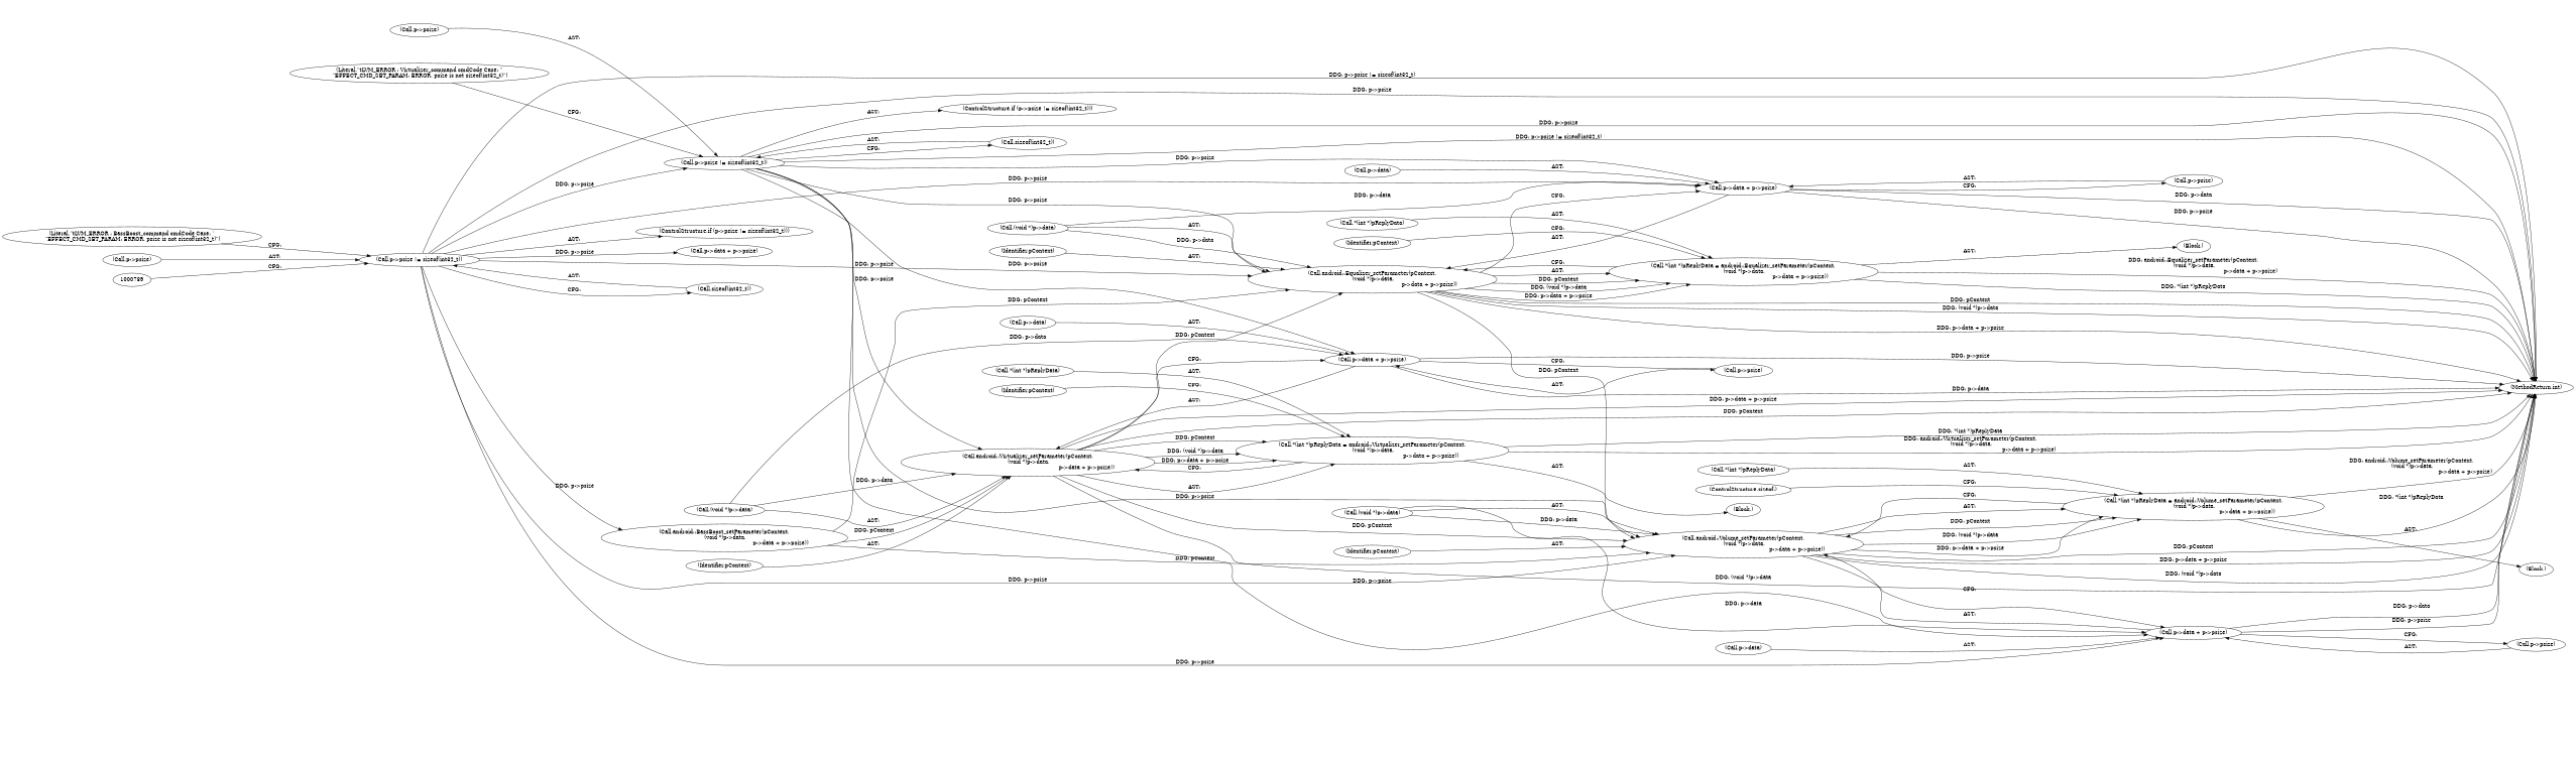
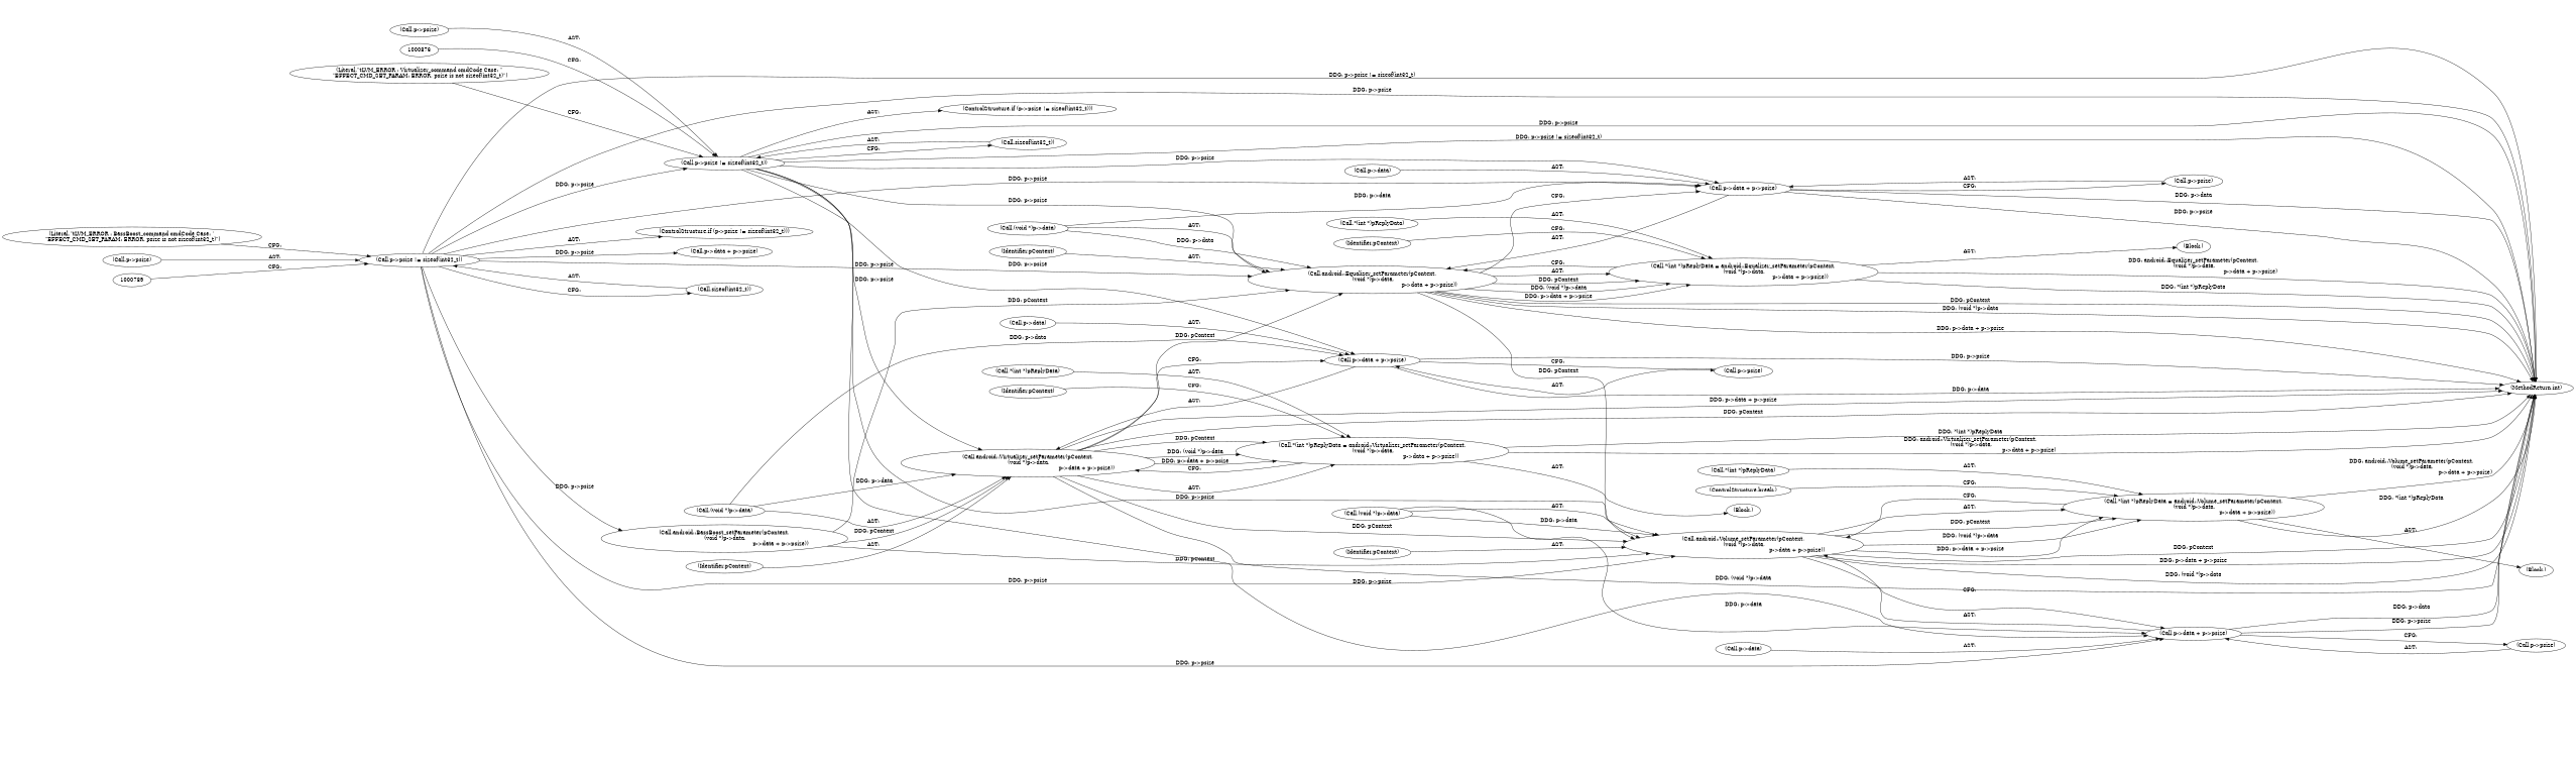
  digraph {
    rankdir=LR
    n1 [label="(Call,p->psize != sizeof(int32_t))"]
    n2 [label="(Call,android::Virtualizer_setParameter(pContext,\n (void *)p->data,\n                                                                       p->data + p->psize))"]
    n3 [label="(Call,android::Equalizer_setParameter(pContext,\n (void *)p->data,\n                                                                     p->data + p->psize))"]
    n4 [label="(Call,android::Volume_setParameter(pContext,\n (void *)p->data,\n                                                                 p->data + p->psize))"]
    n5 [label="(Call,p->data + p->psize)"]
    n6 [label="(Call,p->data + p->psize)"]
    n7 [label="(Call,p->data + p->psize)"]
    n8 [label="(Call,sizeof(int32_t))"]
    n9 [label="(ControlStructure,if (p->psize != sizeof(int32_t)))"]
    n10 [label="(MethodReturn,int)"]
    n11 [label="(Call,*(int *)pReplyData = android::Virtualizer_setParameter(pContext,\n (void *)p->data,\n                                                                       p->data + p->psize))"]
    n12 [label="(Call,*(int *)pReplyData = android::Equalizer_setParameter(pContext,\n (void *)p->data,\n                                                                     p->data + p->psize))"]
    n13 [label="(Call,*(int *)pReplyData = android::Volume_setParameter(pContext,\n (void *)p->data,\n                                                                 p->data + p->psize))"]
    n14 [label="(Call,p->psize)"]
    n15 [label="(Call,p->psize)"]
    n16 [label="(Call,p->psize)"]
    n17 [label="(Call,p->psize != sizeof(int32_t))"]
    n18 [label="(Call,sizeof(int32_t))"]
    n19 [label="(ControlStructure,if (p->psize != sizeof(int32_t)))"]
    n20 [label="(Call,p->data + p->psize)"]
    n21 [label="(Call,android::BassBoost_setParameter(pContext,\n (void *)p->data,\n                                                                    p->data + p->psize))"]
    n22 [label="(Block,)"]
    n23 [label="(Block,)"]
    n24 [label="(Block,)"]
    n25 [label="(Call,*(int *)pReplyData)"]
    n26 [label="(Literal,\"\tLVM_ERROR : Virtualizer_command cmdCode Case: \"\n \"EFFECT_CMD_SET_PARAM: ERROR, psize is not sizeof(int32_t)\")"]
    n27 [label="(Call,*(int *)pReplyData)"]
    n28 [label="(Call,*(int *)pReplyData)"]
    n29 [label="(Literal,\"\tLVM_ERROR : BassBoost_command cmdCode Case: \"\n \"EFFECT_CMD_SET_PARAM: ERROR, psize is not sizeof(int32_t)\")"]
    n30 [label="(Call,(void *)p->data)"]
    n31 [label="(Call,p->data)"]
    n32 [label="(Call,p->psize)"]
    n33 [label="(Call,p->data)"]
    n34 [label="(Identifier,pContext)"]
    n35 [label="(Call,(void *)p->data)"]
    n36 [label="(Identifier,pContext)"]
-   n37 [label="(ControlStructure,sizeof;)"]
+   n37 [label="(ControlStructure,break;)"]
    n38 [label="(Identifier,pContext)"]
    n39 [label="(Call,(void *)p->data)"]
    n40 [label="(Identifier,pContext)"]
    n41 [label="(Identifier,pContext)"]
    n42 [label="(Call,p->psize)"]
    n43 [label="(Call,p->data)"]
+   1000876
    1000789
    n1 -> n2 [label="DDG: p->psize"]
    n1 -> n3 [label="DDG: p->psize"]
    n1 -> n4 [label="DDG: p->psize"]
    n1 -> n5 [label="DDG: p->psize"]
    n1 -> n6 [label="DDG: p->psize"]
    n1 -> n7 [label="DDG: p->psize"]
    n1 -> n8 [label="CFG: "]
    n1 -> n9 [label="AST: "]
    n1 -> n10 [label="DDG: p->psize"]
    n1 -> n10 [label="DDG: p->psize != sizeof(int32_t)"]
    n2 -> n3 [label="DDG: pContext"]
    n2 -> n4 [label="DDG: pContext"]
    n2 -> n5 [label="CFG: "]
    n2 -> n10 [label="DDG: p->data + p->psize"]
    n2 -> n10 [label="DDG: pContext"]
    n2 -> n10 [label="DDG: (void *)p->data"]
    n2 -> n11 [label="AST: "]
    n2 -> n11 [label="DDG: pContext"]
    n2 -> n11 [label="DDG: (void *)p->data"]
    n2 -> n11 [label="DDG: p->data + p->psize"]
    n3 -> n4 [label="DDG: pContext"]
    n3 -> n6 [label="CFG: "]
    n3 -> n10 [label="DDG: pContext"]
    n3 -> n10 [label="DDG: (void *)p->data"]
    n3 -> n10 [label="DDG: p->data + p->psize"]
    n3 -> n12 [label="AST: "]
    n3 -> n12 [label="DDG: pContext"]
    n3 -> n12 [label="DDG: (void *)p->data"]
    n3 -> n12 [label="DDG: p->data + p->psize"]
    n4 -> n7 [label="CFG: "]
    n4 -> n10 [label="DDG: pContext"]
    n4 -> n10 [label="DDG: p->data + p->psize"]
    n4 -> n10 [label="DDG: (void *)p->data"]
    n4 -> n13 [label="AST: "]
    n4 -> n13 [label="DDG: pContext"]
    n4 -> n13 [label="DDG: (void *)p->data"]
    n4 -> n13 [label="DDG: p->data + p->psize"]
    n5 -> n2 [label="AST: "]
    n5 -> n10 [label="DDG: p->data"]
    n5 -> n10 [label="DDG: p->psize"]
    n5 -> n14 [label="CFG: "]
    n6 -> n3 [label="AST: "]
    n6 -> n10 [label="DDG: p->data"]
    n6 -> n10 [label="DDG: p->psize"]
    n6 -> n15 [label="CFG: "]
    n7 -> n4 [label="AST: "]
    n7 -> n10 [label="DDG: p->psize"]
    n7 -> n10 [label="DDG: p->data"]
    n7 -> n16 [label="CFG: "]
    n8 -> n1 [label="AST: "]
    n11 -> n2 [label="CFG: "]
    n11 -> n10 [label="DDG: android::Virtualizer_setParameter(pContext,\n (void *)p->data,\n                                                                       p->data + p->psize)"]
    n11 -> n10 [label="DDG: *(int *)pReplyData"]
    n11 -> n22 [label="AST: "]
    n12 -> n3 [label="CFG: "]
    n12 -> n10 [label="DDG: *(int *)pReplyData"]
    n12 -> n10 [label="DDG: android::Equalizer_setParameter(pContext,\n (void *)p->data,\n                                                                     p->data + p->psize)"]
    n12 -> n23 [label="AST: "]
    n13 -> n4 [label="CFG: "]
    n13 -> n10 [label="DDG: android::Volume_setParameter(pContext,\n (void *)p->data,\n                                                                 p->data + p->psize)"]
    n13 -> n10 [label="DDG: *(int *)pReplyData"]
    n13 -> n24 [label="AST: "]
    n14 -> n5 [label="AST: "]
    n15 -> n6 [label="AST: "]
    n16 -> n7 [label="AST: "]
    n17 -> n1 [label="DDG: p->psize"]
    n17 -> n3 [label="DDG: p->psize"]
    n17 -> n4 [label="DDG: p->psize"]
    n17 -> n6 [label="DDG: p->psize"]
    n17 -> n7 [label="DDG: p->psize"]
    n17 -> n10 [label="DDG: p->psize != sizeof(int32_t)"]
    n17 -> n10 [label="DDG: p->psize"]
    n17 -> n18 [label="CFG: "]
    n17 -> n19 [label="AST: "]
    n17 -> n20 [label="DDG: p->psize"]
    n17 -> n21 [label="DDG: p->psize"]
    n18 -> n17 [label="AST: "]
    n21 -> n2 [label="DDG: pContext"]
    n21 -> n3 [label="DDG: pContext"]
    n21 -> n4 [label="DDG: pContext"]
    n25 -> n11 [label="AST: "]
    n26 -> n1 [label="CFG: "]
    n27 -> n12 [label="AST: "]
    n28 -> n13 [label="AST: "]
    n29 -> n17 [label="CFG: "]
    n30 -> n3 [label="AST: "]
    n30 -> n3 [label="DDG: p->data"]
    n30 -> n6 [label="DDG: p->data"]
    n31 -> n6 [label="AST: "]
    n32 -> n17 [label="AST: "]
    n33 -> n5 [label="AST: "]
    n34 -> n11 [label="CFG: "]
    n35 -> n2 [label="AST: "]
    n35 -> n2 [label="DDG: p->data"]
    n35 -> n5 [label="DDG: p->data"]
    n36 -> n4 [label="AST: "]
    n37 -> n13 [label="CFG: "]
    n38 -> n3 [label="AST: "]
    n39 -> n4 [label="AST: "]
    n39 -> n4 [label="DDG: p->data"]
    n39 -> n7 [label="DDG: p->data"]
    n40 -> n12 [label="CFG: "]
    n41 -> n2 [label="AST: "]
    n42 -> n1 [label="AST: "]
    n43 -> n7 [label="AST: "]
+   1000876 -> n1 [label="CFG: "]
    1000789 -> n17 [label="CFG: "]
  }
